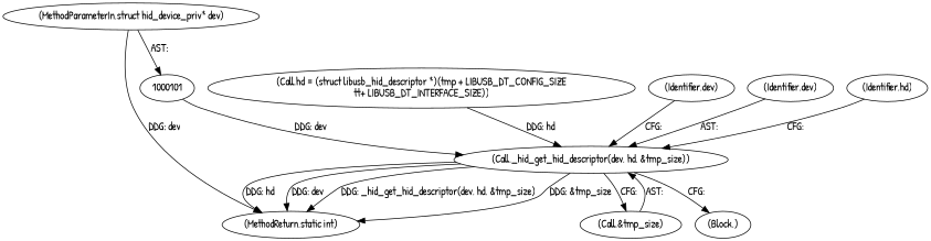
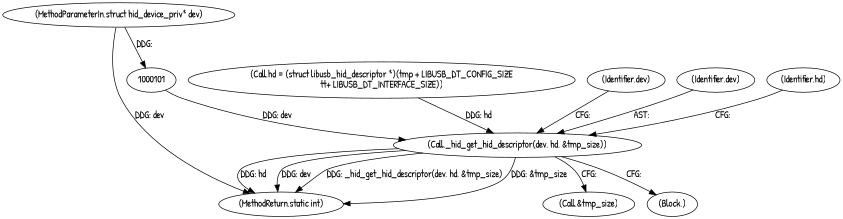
  digraph {
    fontname="Patrick Hand"
    node [fontname="Patrick Hand"]
    edge [fontname="Patrick Hand"]
    n1 [label="(MethodParameterIn,struct hid_device_priv* dev)"]
    n2 [label="(MethodReturn,static int)"]
    1000101
    n4 [label="(Call,_hid_get_hid_descriptor(dev, hd, &tmp_size))"]
    n5 [label="(Call,&tmp_size)"]
    n6 [label="(Block,)"]
    n7 [label="(Call,hd = (struct libusb_hid_descriptor *)(tmp + LIBUSB_DT_CONFIG_SIZE\n\t\t+ LIBUSB_DT_INTERFACE_SIZE))"]
    n8 [label="(Identifier,dev)"]
    n9 [label="(Identifier,dev)"]
    n10 [label="(Identifier,hd)"]
    n1 -> n2 [label="DDG: dev"]
-   n1 -> 1000101 [label="AST: "]
+   n1 -> 1000101 [label="DDG: "]
    1000101 -> n4 [label="DDG: dev"]
    n4 -> n2 [label="DDG: hd"]
    n4 -> n2 [label="DDG: dev"]
    n4 -> n2 [label="DDG: _hid_get_hid_descriptor(dev, hd, &tmp_size)"]
    n4 -> n2 [label="DDG: &tmp_size"]
    n4 -> n5 [label="CFG: "]
    n4 -> n6 [label="CFG: "]
-   n5 -> n4 [label="AST: "]
    n7 -> n4 [label="DDG: hd"]
    n8 -> n4 [label="CFG: "]
    n9 -> n4 [label="AST: "]
    n10 -> n4 [label="CFG: "]
  }
